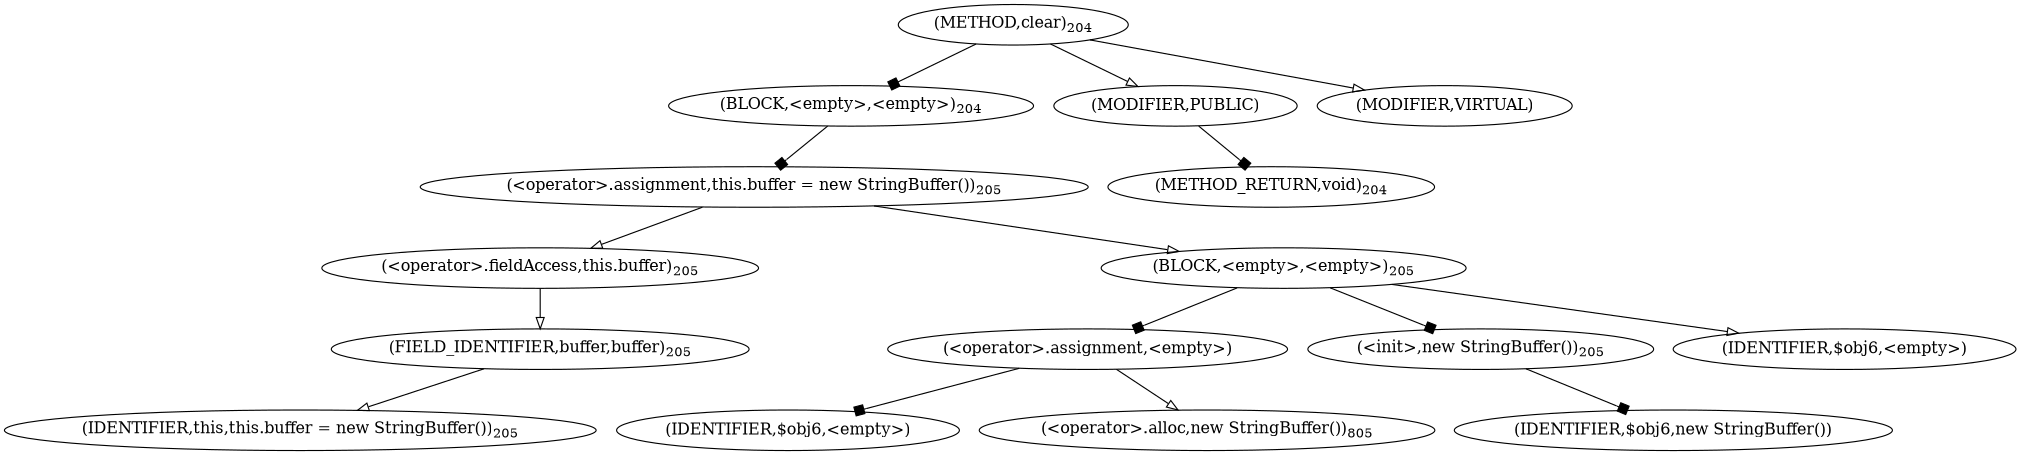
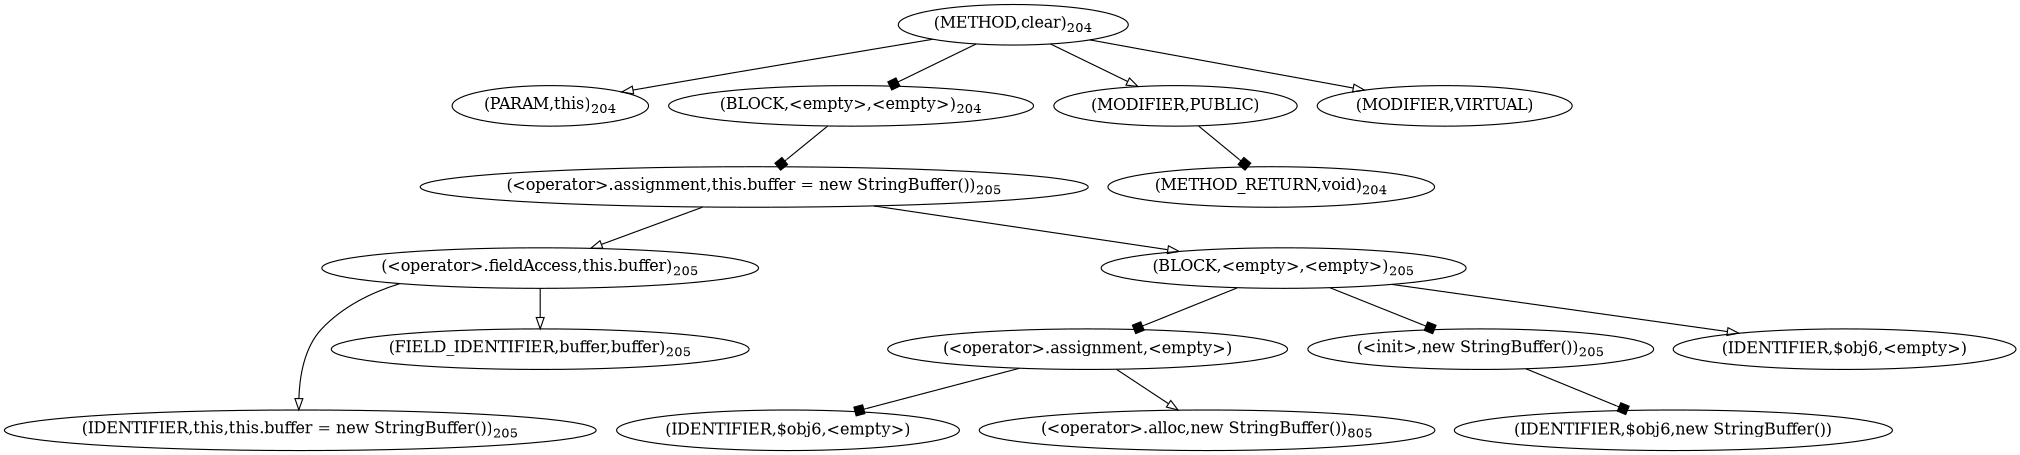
  digraph {
    edge [arrowhead=onormal]
    n1 [label=<(METHOD,clear)<SUB>204</SUB>>]
+   n2 [label=<(PARAM,this)<SUB>204</SUB>>]
    n3 [label=<(BLOCK,&lt;empty&gt;,&lt;empty&gt;)<SUB>204</SUB>>]
    n4 [label=<(MODIFIER,PUBLIC)>]
    n5 [label=<(MODIFIER,VIRTUAL)>]
    n6 [label=<(&lt;operator&gt;.assignment,this.buffer = new StringBuffer())<SUB>205</SUB>>]
    n7 [label=<(METHOD_RETURN,void)<SUB>204</SUB>>]
    n8 [label=<(&lt;operator&gt;.fieldAccess,this.buffer)<SUB>205</SUB>>]
    n9 [label=<(BLOCK,&lt;empty&gt;,&lt;empty&gt;)<SUB>205</SUB>>]
    n10 [label=<(IDENTIFIER,this,this.buffer = new StringBuffer())<SUB>205</SUB>>]
    n11 [label=<(FIELD_IDENTIFIER,buffer,buffer)<SUB>205</SUB>>]
    n12 [label=<(&lt;operator&gt;.assignment,&lt;empty&gt;)>]
    n13 [label=<(&lt;init&gt;,new StringBuffer())<SUB>205</SUB>>]
    n14 [label=<(IDENTIFIER,$obj6,&lt;empty&gt;)>]
    n15 [label=<(IDENTIFIER,$obj6,&lt;empty&gt;)>]
    n16 [label=<(&lt;operator&gt;.alloc,new StringBuffer())<SUB>805</SUB>>]
    n17 [label=<(IDENTIFIER,$obj6,new StringBuffer())>]
+   n1 -> n2
    n1 -> n3 [arrowhead=box]
    n1 -> n4
    n1 -> n5
    n3 -> n6 [arrowhead=box]
    n4 -> n7 [arrowhead=box]
    n6 -> n8
    n6 -> n9
-   n11 -> n10
+   n8 -> n10
    n8 -> n11
    n9 -> n12 [arrowhead=box]
    n9 -> n13 [arrowhead=box]
    n9 -> n14
    n12 -> n15 [arrowhead=box]
    n12 -> n16
    n13 -> n17 [arrowhead=box]
  }
